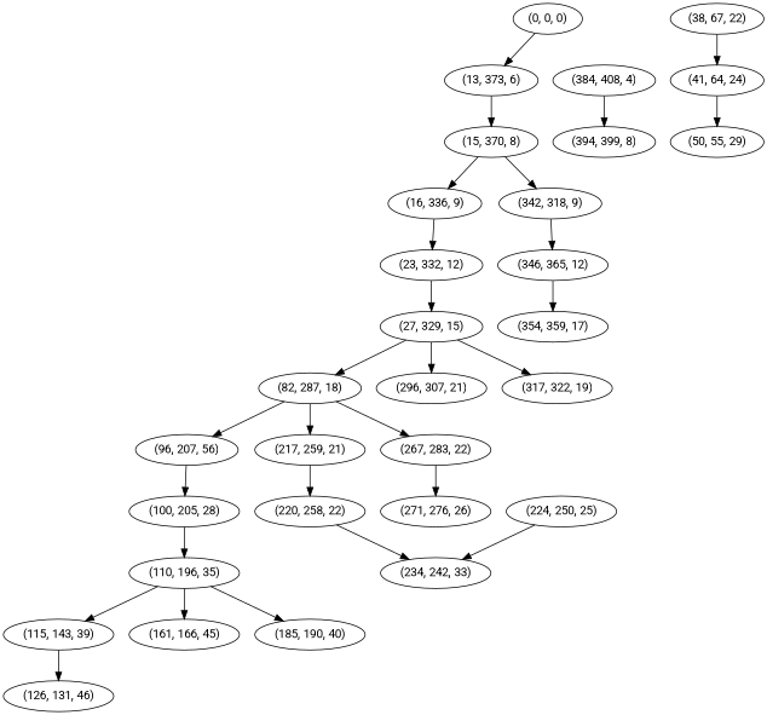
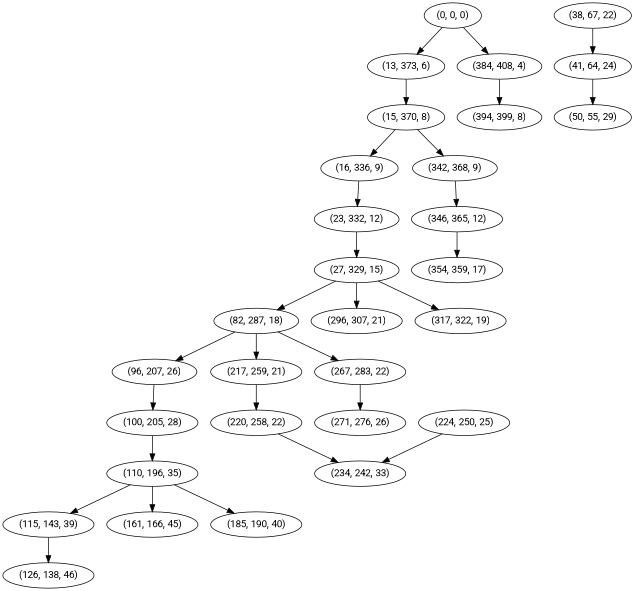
  digraph {
    fontname=Roboto
    node [fontname=Roboto]
    edge [fontname=Roboto]
    "(0, 0, 0)"
    "(13, 373, 6)"
    "(384, 408, 4)"
    "(15, 370, 8)"
    "(394, 399, 8)"
    "(16, 336, 9)"
-   "(342, 368, 9)" [label="(342, 318, 9)"]
+   "(342, 368, 9)"
    "(23, 332, 12)"
    "(346, 365, 12)"
    "(27, 329, 15)"
    "(82, 287, 18)"
    "(296, 307, 21)"
    "(317, 322, 19)"
-   "(96, 207, 26)" [label="(96, 207, 56)"]
+   "(96, 207, 26)"
    "(217, 259, 21)"
    "(267, 283, 22)"
    "(38, 67, 22)"
    "(41, 64, 24)"
    "(50, 55, 29)"
    "(100, 205, 28)"
    "(220, 258, 22)"
    "(271, 276, 26)"
    "(110, 196, 35)"
    "(115, 143, 39)"
    "(161, 166, 45)"
    "(185, 190, 40)"
-   "(126, 131, 46)"
+   "(126, 131, 46)" [label="(126, 138, 46)"]
    "(234, 242, 33)"
    "(224, 250, 25)"
    "(354, 359, 17)"
    "(0, 0, 0)" -> "(13, 373, 6)"
+   "(0, 0, 0)" -> "(384, 408, 4)"
    "(13, 373, 6)" -> "(15, 370, 8)"
    "(384, 408, 4)" -> "(394, 399, 8)"
    "(15, 370, 8)" -> "(16, 336, 9)"
    "(15, 370, 8)" -> "(342, 368, 9)"
    "(16, 336, 9)" -> "(23, 332, 12)"
    "(342, 368, 9)" -> "(346, 365, 12)"
    "(23, 332, 12)" -> "(27, 329, 15)"
    "(346, 365, 12)" -> "(354, 359, 17)"
    "(27, 329, 15)" -> "(82, 287, 18)"
    "(27, 329, 15)" -> "(296, 307, 21)"
    "(27, 329, 15)" -> "(317, 322, 19)"
    "(82, 287, 18)" -> "(96, 207, 26)"
    "(82, 287, 18)" -> "(217, 259, 21)"
    "(82, 287, 18)" -> "(267, 283, 22)"
    "(96, 207, 26)" -> "(100, 205, 28)"
    "(217, 259, 21)" -> "(220, 258, 22)"
    "(267, 283, 22)" -> "(271, 276, 26)"
    "(38, 67, 22)" -> "(41, 64, 24)"
    "(41, 64, 24)" -> "(50, 55, 29)"
    "(100, 205, 28)" -> "(110, 196, 35)"
    "(220, 258, 22)" -> "(234, 242, 33)"
    "(110, 196, 35)" -> "(115, 143, 39)"
    "(110, 196, 35)" -> "(161, 166, 45)"
    "(110, 196, 35)" -> "(185, 190, 40)"
    "(115, 143, 39)" -> "(126, 131, 46)"
    "(224, 250, 25)" -> "(234, 242, 33)"
  }
